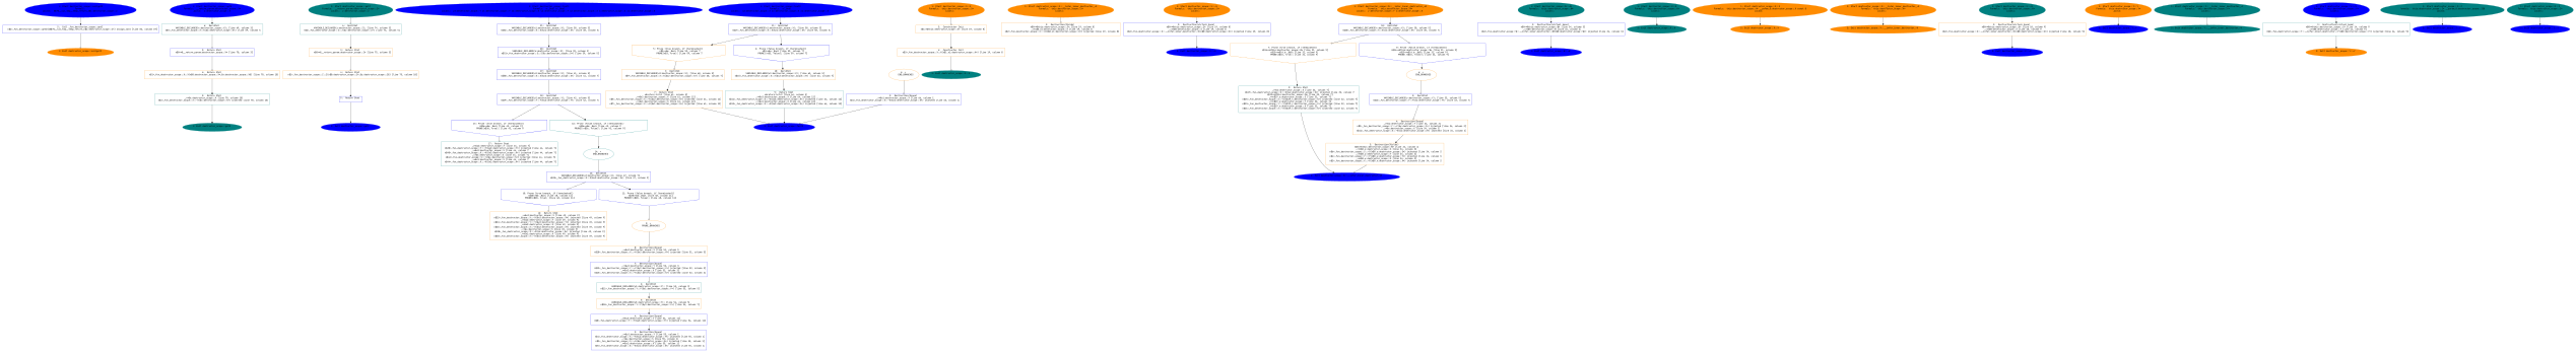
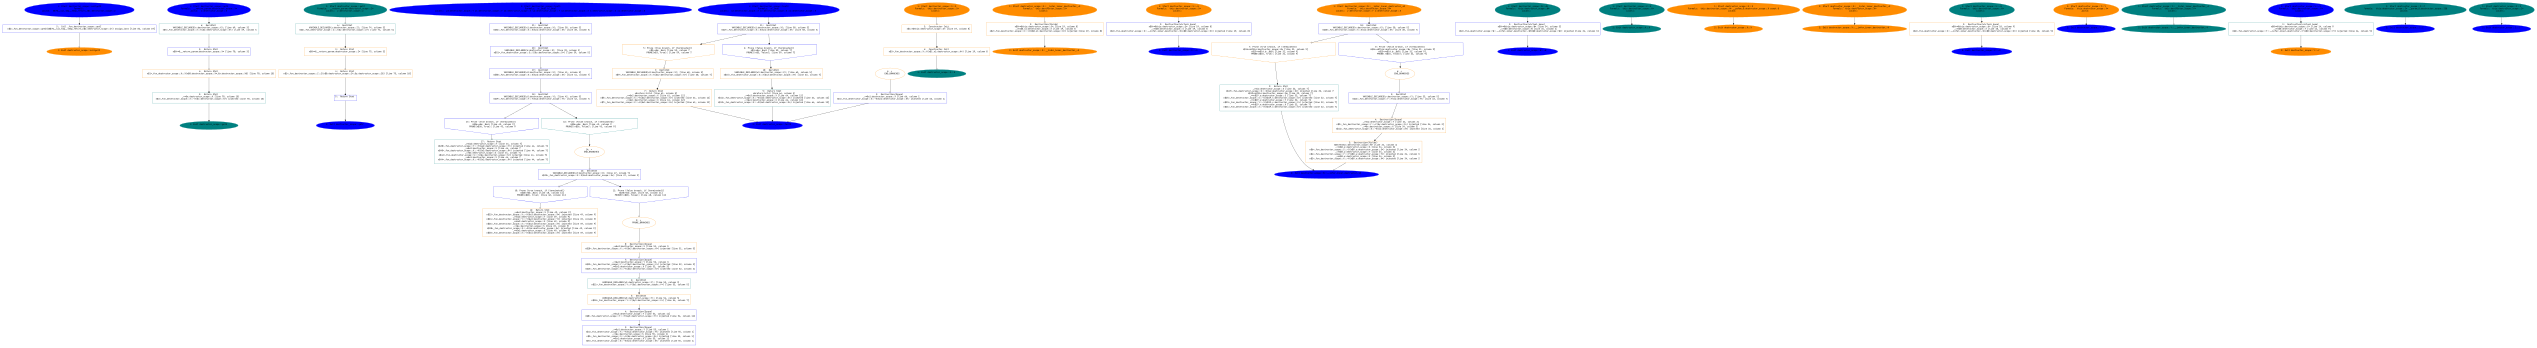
  digraph {
    fontname="JetBrains Mono"
    node [color=blue fontname="JetBrains Mono"]
    edge [arrowhead=odot fontname="JetBrains Mono"]
    n1 [label="1: Start destructor_scope::callgetZ\nFormals: \nLocals:  0$?%__sil_tmp__temp_return_n$1:destructor_scope::Z \n  " style=filled]
    n2 [label="3:  Call _fun_destructor_scope::getZ \n   n$2=_fun_destructor_scope::getZ(&0$?%__sil_tmp__temp_return_n$1:destructor_scope::Z*) assign_last [line 82, column 19]\n " shape=box]
    n3 [color=darkorange label="2: Exit destructor_scope::callgetZ \n  " style=filled]
    n4 [label="1: Start destructor_scope::getX\nFormals:  __return_param:destructor_scope::X*\nLocals:  x:destructor_scope::X \n  " style=filled]
    n5 [color=teal label="6:  DeclStmt \n   VARIABLE_DECLARED(x:destructor_scope::X); [line 69, column 3]\n  n$5=_fun_destructor_scope::X::X(&x:destructor_scope::X*) [line 69, column 5]\n " shape=box]
    n6 [label="3:  Return Stmt \n   n$0=*&__return_param:destructor_scope::X* [line 70, column 3]\n " shape=box]
    n7 [color=darkorange label="4:  Return Stmt \n   n$1=_fun_destructor_scope::X::X(n$0:destructor_scope::X*,&x:destructor_scope::X&) [line 70, column 10]\n " shape=box]
    n8 [color=teal label="2: Exit destructor_scope::getX \n  " style=filled]
    n9 [color=teal label="5:  Return Stmt \n   _=*&x:destructor_scope::X [line 70, column 10]\n  n$3=_fun_destructor_scope::X::~X(&x:destructor_scope::X*) injected [line 70, column 10]\n " shape=box]
    n10 [color=teal label="1: Start destructor_scope::getZ\nFormals:  __return_param:destructor_scope::Z*\nLocals:  z:destructor_scope::Z \n  " style=filled]
    n11 [color=teal label="6:  DeclStmt \n   VARIABLE_DECLARED(z:destructor_scope::Z); [line 74, column 3]\n  n$2=_fun_destructor_scope::Z::Z(&z:destructor_scope::Z*) [line 74, column 5]\n " shape=box]
    n12 [color=darkorange label="3:  Return Stmt \n   n$0=*&__return_param:destructor_scope::Z* [line 75, column 3]\n " shape=box]
    n13 [color=darkorange label="4:  Return Stmt \n   n$1=_fun_destructor_scope::Z::Z(n$0:destructor_scope::Z*,&z:destructor_scope::Z&) [line 75, column 10]\n " shape=box]
    n14 [label="2: Exit destructor_scope::getZ \n  " style=filled]
    n15 [label="5:  Return Stmt \n  " shape=box]
    n16 [label="1: Start destructor_scope::test1\nFormals:  a:_Bool b:_Bool\nLocals:  y3:destructor_scope::Y y1:destructor_scope::Y x3:destructor_scope::X y2:destructor_scope::Y x2:destructor_scope::X s:destructor_scope::S x1:destructor_scope::X \n  " style=filled]
    n17 [label="21:  DeclStmt \n   VARIABLE_DECLARED(x1:destructor_scope::X); [line 38, column 3]\n  n$52=_fun_destructor_scope::X::X(&x1:destructor_scope::X*) [line 38, column 5]\n " shape=box]
    n18 [label="20:  DeclStmt \n   VARIABLE_DECLARED(s:destructor_scope::S); [line 39, column 3]\n  n$51=_fun_destructor_scope::S::S(&s:destructor_scope::S*) [line 39, column 5]\n " shape=box]
    n19 [label="19:  DeclStmt \n   VARIABLE_DECLARED(x2:destructor_scope::X); [line 41, column 5]\n  n$50=_fun_destructor_scope::X::X(&x2:destructor_scope::X*) [line 41, column 7]\n " shape=box]
    n20 [label="3:  Destruction(Scope) \n   _=*&y1:destructor_scope::Y [line 55, column 1]\n  n$1=_fun_destructor_scope::Y::~Y(&y1:destructor_scope::Y*) injected [line 55, column 1]\n  _=*&s:destructor_scope::S [line 55, column 1]\n  n$3=_fun_destructor_scope::S::~S(&s:destructor_scope::S*) injected [line 55, column 1]\n  _=*&x1:destructor_scope::X [line 55, column 1]\n  n$5=_fun_destructor_scope::X::~X(&x1:destructor_scope::X*) injected [line 55, column 1]\n " shape=box]
    n21 [label="4:  Destruction(Scope) \n   _=*&y3:destructor_scope::Y [line 54, column 11]\n  n$8=_fun_destructor_scope::Y::~Y(&y3:destructor_scope::Y*) injected [line 54, column 11]\n " shape=box]
    n22 [color=darkorange label="5:  DeclStmt \n   VARIABLE_DECLARED(y3:destructor_scope::Y); [line 54, column 5]\n  n$10=_fun_destructor_scope::Y::Y(&y3:destructor_scope::Y*) [line 54, column 7]\n " shape=box]
    n23 [color=teal label="6:  DeclStmt \n   VARIABLE_DECLARED(y1:destructor_scope::Y); [line 53, column 3]\n  n$11=_fun_destructor_scope::Y::Y(&y1:destructor_scope::Y*) [line 53, column 5]\n " shape=box]
    n24 [label="7:  Destruction(Scope) \n   _=*&y2:destructor_scope::Y [line 52, column 3]\n  n$13=_fun_destructor_scope::Y::~Y(&y2:destructor_scope::Y*) injected [line 52, column 3]\n  _=*&x2:destructor_scope::X [line 52, column 3]\n  n$15=_fun_destructor_scope::X::~X(&x2:destructor_scope::X*) injected [line 52, column 3]\n " shape=box]
    n25 [color=darkorange label="8:  Destruction(Scope) \n   _=*&x3:destructor_scope::X [line 51, column 5]\n  n$18=_fun_destructor_scope::X::~X(&x3:destructor_scope::X*) injected [line 51, column 5]\n " shape=box]
    n26 [color=darkorange label="9: + \n   PRUNE_BRANCHES\n "]
    n27 [label="10: Prune (true branch, if (terminated)) \n   n$20=*&b:_Bool [line 48, column 11]\n  PRUNE(n$20, true); [line 48, column 11]\n " shape=invhouse]
    n28 [color=darkorange label="12:  Return Stmt \n   _=*&x3:destructor_scope::X [line 49, column 9]\n  n$22=_fun_destructor_scope::X::~X(&x3:destructor_scope::X*) injected [line 49, column 9]\n  _=*&y2:destructor_scope::Y [line 49, column 9]\n  n$24=_fun_destructor_scope::Y::~Y(&y2:destructor_scope::Y*) injected [line 49, column 9]\n  _=*&x2:destructor_scope::X [line 49, column 9]\n  n$26=_fun_destructor_scope::X::~X(&x2:destructor_scope::X*) injected [line 49, column 9]\n  _=*&s:destructor_scope::S [line 49, column 9]\n  n$28=_fun_destructor_scope::S::~S(&s:destructor_scope::S*) injected [line 49, column 9]\n  _=*&x1:destructor_scope::X [line 49, column 9]\n  n$30=_fun_destructor_scope::X::~X(&x1:destructor_scope::X*) injected [line 49, column 9]\n " shape=box]
    n29 [label="11: Prune (false branch, if (terminated)) \n   n$20=*&b:_Bool [line 48, column 11]\n  PRUNE(!n$20, false); [line 48, column 11]\n " shape=invhouse]
    n30 [label="13:  DeclStmt \n   VARIABLE_DECLARED(x3:destructor_scope::X); [line 47, column 7]\n  n$35=_fun_destructor_scope::X::X(&x3:destructor_scope::X*) [line 47, column 9]\n " shape=box]
-   n31 [color=teal label="14: + \n   END_BRANCHES\n "]
+   n31 [color=darkorange label="14: + \n   END_BRANCHES\n "]
    n32 [label="15: Prune (true branch, if (terminated)) \n   n$36=*&a:_Bool [line 43, column 9]\n  PRUNE(n$36, true); [line 43, column 9]\n " shape=invhouse]
    n33 [color=teal label="17:  Return Stmt \n   _=*&y2:destructor_scope::Y [line 44, column 7]\n  n$38=_fun_destructor_scope::Y::~Y(&y2:destructor_scope::Y*) injected [line 44, column 7]\n  _=*&x2:destructor_scope::X [line 44, column 7]\n  n$40=_fun_destructor_scope::X::~X(&x2:destructor_scope::X*) injected [line 44, column 7]\n  _=*&s:destructor_scope::S [line 44, column 7]\n  n$42=_fun_destructor_scope::S::~S(&s:destructor_scope::S*) injected [line 44, column 7]\n  _=*&x1:destructor_scope::X [line 44, column 7]\n  n$44=_fun_destructor_scope::X::~X(&x1:destructor_scope::X*) injected [line 44, column 7]\n " shape=box]
    n34 [color=teal label="16: Prune (false branch, if (terminated)) \n   n$36=*&a:_Bool [line 43, column 9]\n  PRUNE(!n$36, false); [line 43, column 9]\n " shape=invhouse]
    n35 [label="18:  DeclStmt \n   VARIABLE_DECLARED(y2:destructor_scope::Y); [line 42, column 5]\n  n$49=_fun_destructor_scope::Y::Y(&y2:destructor_scope::Y*) [line 42, column 7]\n " shape=box]
    n36 [label="1: Start destructor_scope::test2\nFormals:  a:_Bool\nLocals:  x2:destructor_scope::X x3:destructor_scope::X x1:destructor_scope::X \n  " style=filled]
    n37 [label="11:  DeclStmt \n   VARIABLE_DECLARED(x1:destructor_scope::X); [line 58, column 3]\n  n$17=_fun_destructor_scope::X::X(&x1:destructor_scope::X*) [line 58, column 5]\n " shape=box]
    n38 [color=darkorange label="5: Prune (true branch, if (terminated)) \n   n$3=*&a:_Bool [line 59, column 7]\n  PRUNE(n$3, true); [line 59, column 7]\n " shape=invhouse]
    n39 [label="6: Prune (false branch, if (terminated)) \n   n$3=*&a:_Bool [line 59, column 7]\n  PRUNE(!n$3, false); [line 59, column 7]\n " shape=invhouse]
    n40 [color=darkorange label="8:  DeclStmt \n   VARIABLE_DECLARED(x2:destructor_scope::X); [line 60, column 5]\n  n$9=_fun_destructor_scope::X::X(&x2:destructor_scope::X*) [line 60, column 7]\n " shape=box]
    n41 [color=darkorange label="10:  DeclStmt \n   VARIABLE_DECLARED(x3:destructor_scope::X); [line 63, column 5]\n  n$15=_fun_destructor_scope::X::X(&x3:destructor_scope::X*) [line 63, column 7]\n " shape=box]
    n42 [label="2: Exit destructor_scope::test2 \n  " style=filled]
    n43 [label="3:  Destruction(Scope) \n   _=*&x1:destructor_scope::X [line 66, column 1]\n  n$1=_fun_destructor_scope::X::~X(&x1:destructor_scope::X*) injected [line 66, column 1]\n " shape=box]
    n44 [color=darkorange label="4: + \n   END_BRANCHES\n "]
    n45 [color=darkorange label="7:  Return Stmt \n   *&return:int=1 [line 61, column 5]\n  _=*&x2:destructor_scope::X [line 61, column 12]\n  n$5=_fun_destructor_scope::X::~X(&x2:destructor_scope::X*) injected [line 61, column 12]\n  _=*&x1:destructor_scope::X [line 61, column 12]\n  n$7=_fun_destructor_scope::X::~X(&x1:destructor_scope::X*) injected [line 61, column 12]\n " shape=box]
    n46 [color=teal label="9:  Return Stmt \n   *&return:int=2 [line 64, column 5]\n  _=*&x3:destructor_scope::X [line 64, column 12]\n  n$11=_fun_destructor_scope::X::~X(&x3:destructor_scope::X*) injected [line 64, column 12]\n  _=*&x1:destructor_scope::X [line 64, column 12]\n  n$13=_fun_destructor_scope::X::~X(&x1:destructor_scope::X*) injected [line 64, column 12]\n " shape=box]
    n47 [color=darkorange label="1: Start destructor_scope::S::S\nFormals:  this:destructor_scope::S*\nLocals:  \n  " style=filled]
    n48 [color=darkorange label="3:  Constructor Init \n   n$1=*&this:destructor_scope::S* [line 19, column 8]\n " shape=box]
    n49 [color=darkorange label="4:  Constructor Init \n   n$2=_fun_destructor_scope::X::X(n$1.x1:destructor_scope::X*) [line 19, column 8]\n " shape=box]
    n50 [color=teal label="2: Exit destructor_scope::S::S \n  " style=filled]
    n51 [color=darkorange label="1: Start destructor_scope::S::__infer_inner_destructor_~S\nFormals:  this:destructor_scope::S*\nLocals:  \n  " style=filled]
    n52 [color=darkorange label="3:  Destruction(fields) \n   n$0=*&this:destructor_scope::S* [line 19, column 8]\n  _=*n$0.x1:destructor_scope::X [line 19, column 8]\n  n$2=_fun_destructor_scope::X::~X(n$0.x1:destructor_scope::X*) injected [line 19, column 8]\n " shape=box]
+   n53 [color=darkorange label="2: Exit destructor_scope::S::__infer_inner_destructor_~S \n  " style=filled]
    n54 [color=darkorange label="1: Start destructor_scope::S::~S\nFormals:  this:destructor_scope::S*\nLocals:  \n  " style=filled]
    n55 [label="3:  Destruction(virtual base) \n   n$0=*&this:destructor_scope::S* [line 19, column 8]\n  _=*n$0:destructor_scope::S [line 19, column 8]\n  n$2=_fun_destructor_scope::S::__infer_inner_destructor_~S(n$0:destructor_scope::S*) injected [line 19, column 8]\n " shape=box]
    n56 [label="2: Exit destructor_scope::S::~S \n  " style=filled]
    n57 [color=darkorange label="1: Start destructor_scope::W::__infer_inner_destructor_~W\nFormals:  this:destructor_scope::W*\nLocals:  y:destructor_scope::Y x:destructor_scope::X \n  " style=filled]
    n58 [label="10:  DeclStmt \n   VARIABLE_DECLARED(x:destructor_scope::X); [line 30, column 5]\n  n$30=_fun_destructor_scope::X::X(&x:destructor_scope::X*) [line 30, column 7]\n " shape=box]
    n59 [color=darkorange label="7: Prune (true branch, if (terminated)) \n   n$14=*&this:destructor_scope::W* [line 31, column 9]\n  n$15=*n$14.b:_Bool [line 31, column 9]\n  PRUNE(n$15, true); [line 31, column 9]\n " shape=invhouse]
    n60 [label="8: Prune (false branch, if (terminated)) \n   n$14=*&this:destructor_scope::W* [line 31, column 9]\n  n$15=*n$14.b:_Bool [line 31, column 9]\n  PRUNE(!n$15, false); [line 31, column 9]\n " shape=invhouse]
    n61 [color=teal label="9:  Return Stmt \n   _=*&x:destructor_scope::X [line 32, column 7]\n  n$17=_fun_destructor_scope::X::~X(&x:destructor_scope::X*) injected [line 32, column 7]\n  n$19=*&this:destructor_scope::W* [line 32, column 7]\n  _=*n$19.s:destructor_scope::S [line 32, column 7]\n  n$25=_fun_destructor_scope::S::~S(n$19.s:destructor_scope::S*) injected [line 32, column 7]\n  _=*n$19.y:destructor_scope::Y [line 32, column 7]\n  n$23=_fun_destructor_scope::Y::~Y(n$19.y:destructor_scope::Y*) injected [line 32, column 7]\n  _=*n$19.x:destructor_scope::X [line 32, column 7]\n  n$21=_fun_destructor_scope::X::~X(n$19.x:destructor_scope::X*) injected [line 32, column 7]\n " shape=box]
    n62 [color=darkorange label="6: + \n   END_BRANCHES\n "]
    n63 [label="2: Exit destructor_scope::W::__infer_inner_destructor_~W \n  " style=filled]
    n64 [color=darkorange label="3:  Destruction(fields) \n   n$0=*&this:destructor_scope::W* [line 34, column 3]\n  _=*n$0.s:destructor_scope::S [line 34, column 3]\n  n$6=_fun_destructor_scope::S::~S(n$0.s:destructor_scope::S*) injected [line 34, column 3]\n  _=*n$0.y:destructor_scope::Y [line 34, column 3]\n  n$4=_fun_destructor_scope::Y::~Y(n$0.y:destructor_scope::Y*) injected [line 34, column 3]\n  _=*n$0.x:destructor_scope::X [line 34, column 3]\n  n$2=_fun_destructor_scope::X::~X(n$0.x:destructor_scope::X*) injected [line 34, column 3]\n " shape=box]
    n65 [color=darkorange label="4:  Destruction(Scope) \n   _=*&y:destructor_scope::Y [line 34, column 3]\n  n$9=_fun_destructor_scope::Y::~Y(&y:destructor_scope::Y*) injected [line 34, column 3]\n  _=*&x:destructor_scope::X [line 34, column 3]\n  n$11=_fun_destructor_scope::X::~X(&x:destructor_scope::X*) injected [line 34, column 3]\n " shape=box]
    n66 [label="5:  DeclStmt \n   VARIABLE_DECLARED(y:destructor_scope::Y); [line 33, column 5]\n  n$13=_fun_destructor_scope::Y::Y(&y:destructor_scope::Y*) [line 33, column 7]\n " shape=box]
    n67 [color=teal label="1: Start destructor_scope::W::~W\nFormals:  this:destructor_scope::W*\nLocals:  \n  " style=filled]
    n68 [label="3:  Destruction(virtual base) \n   n$0=*&this:destructor_scope::W* [line 34, column 3]\n  _=*n$0:destructor_scope::W [line 34, column 3]\n  n$2=_fun_destructor_scope::W::__infer_inner_destructor_~W(n$0:destructor_scope::W*) injected [line 34, column 3]\n " shape=box]
    n69 [label="2: Exit destructor_scope::W::~W \n  " style=filled]
    n70 [color=teal label="1: Start destructor_scope::X::X\nFormals:  this:destructor_scope::X*\nLocals:  \n  " style=filled]
    n71 [color=teal label="2: Exit destructor_scope::X::X \n  " style=filled]
    n72 [color=darkorange label="1: Start destructor_scope::X::X\nFormals:  this:destructor_scope::X* __param_0:destructor_scope::X const &\nLocals:  \n  " style=filled]
    n73 [color=darkorange label="2: Exit destructor_scope::X::X \n  " style=filled]
    n74 [color=darkorange label="1: Start destructor_scope::X::__infer_inner_destructor_~X\nFormals:  this:destructor_scope::X*\nLocals:  \n  " style=filled]
    n75 [color=darkorange label="2: Exit destructor_scope::X::__infer_inner_destructor_~X \n  " style=filled]
    n76 [color=teal label="1: Start destructor_scope::X::~X\nFormals:  this:destructor_scope::X*\nLocals:  \n  " style=filled]
    n77 [color=darkorange label="3:  Destruction(virtual base) \n   n$0=*&this:destructor_scope::X* [line 10, column 9]\n  _=*n$0:destructor_scope::X [line 10, column 9]\n  n$2=_fun_destructor_scope::X::__infer_inner_destructor_~X(n$0:destructor_scope::X*) injected [line 10, column 9]\n " shape=box]
    n78 [label="2: Exit destructor_scope::X::~X \n  " style=filled]
    n79 [color=darkorange label="1: Start destructor_scope::Y::Y\nFormals:  this:destructor_scope::Y*\nLocals:  \n  " style=filled]
    n80 [label="2: Exit destructor_scope::Y::Y \n  " style=filled]
    n81 [color=teal label="1: Start destructor_scope::Y::__infer_inner_destructor_~Y\nFormals:  this:destructor_scope::Y*\nLocals:  \n  " style=filled]
    n82 [color=teal label="2: Exit destructor_scope::Y::__infer_inner_destructor_~Y \n  " style=filled]
    n83 [label="1: Start destructor_scope::Y::~Y\nFormals:  this:destructor_scope::Y*\nLocals:  \n  " style=filled]
    n84 [color=teal label="3:  Destruction(virtual base) \n   n$0=*&this:destructor_scope::Y* [line 14, column 9]\n  _=*n$0:destructor_scope::Y [line 14, column 9]\n  n$2=_fun_destructor_scope::Y::__infer_inner_destructor_~Y(n$0:destructor_scope::Y*) injected [line 14, column 9]\n " shape=box]
    n85 [color=darkorange label="2: Exit destructor_scope::Y::~Y \n  " style=filled]
    n86 [color=teal label="1: Start destructor_scope::Z::Z\nFormals:  this:destructor_scope::Z* __param_0:destructor_scope::Z&&\nLocals:  \n  " style=filled]
    n87 [label="2: Exit destructor_scope::Z::Z \n  " style=filled]
    n88 [color=teal label="1: Start destructor_scope::Z::Z\nFormals:  this:destructor_scope::Z*\nLocals:  \n  " style=filled]
    n89 [label="2: Exit destructor_scope::Z::Z \n  " style=filled]
    n1 -> n2 [arrowhead=normal]
    n2 -> n3
    n4 -> n5 [arrowhead=normal]
    n5 -> n6
    n6 -> n7
    n7 -> n9 [arrowhead=dot]
    n9 -> n8 [arrowhead=dot]
    n10 -> n11
    n11 -> n12 [arrowhead=dot]
    n12 -> n13
    n13 -> n15 [arrowhead=dot]
    n15 -> n14 [arrowhead=normal]
    n16 -> n17 [arrowhead=dot]
    n17 -> n18 [arrowhead=normal]
    n18 -> n19
    n19 -> n35
    n21 -> n20 [arrowhead=normal]
    n22 -> n21 [arrowhead=normal]
    n23 -> n22 [arrowhead=normal]
    n24 -> n23
    n25 -> n24
    n26 -> n25
    n27 -> n28
    n29 -> n26
    n30 -> n27
    n30 -> n29 [arrowhead=dot]
    n31 -> n30
    n32 -> n33
    n34 -> n31 [arrowhead=normal]
    n35 -> n32
    n35 -> n34 [arrowhead=dot]
    n36 -> n37 [arrowhead=dot]
    n37 -> n38 [arrowhead=normal]
    n37 -> n39 [arrowhead=dot]
    n38 -> n40
    n39 -> n41 [arrowhead=normal]
    n40 -> n45 [arrowhead=dot]
    n41 -> n46 [arrowhead=normal]
    n43 -> n42
    n44 -> n43
    n45 -> n42
    n46 -> n42 [arrowhead=dot]
    n47 -> n48
    n48 -> n49 [arrowhead=dot]
    n49 -> n50
    n51 -> n52
+   n52 -> n53 [arrowhead=normal]
    n54 -> n55 [arrowhead=normal]
    n55 -> n56 [arrowhead=normal]
    n57 -> n58 [arrowhead=dot]
    n58 -> n59
    n58 -> n60
    n59 -> n61 [arrowhead=normal]
    n60 -> n62 [arrowhead=normal]
    n61 -> n63 [arrowhead=normal]
    n62 -> n66
    n64 -> n63
    n65 -> n64 [arrowhead=normal]
    n66 -> n65
    n67 -> n68 [arrowhead=normal]
    n68 -> n69 [arrowhead=normal]
    n70 -> n71 [arrowhead=dot]
    n72 -> n73 [arrowhead=normal]
    n74 -> n75 [arrowhead=normal]
    n76 -> n77 [arrowhead=normal]
    n77 -> n78 [arrowhead=normal]
    n79 -> n80 [arrowhead=dot]
    n81 -> n82
    n83 -> n84 [arrowhead=dot]
    n84 -> n85 [arrowhead=dot]
    n86 -> n87 [arrowhead=normal]
    n88 -> n89 [arrowhead=normal]
  }
